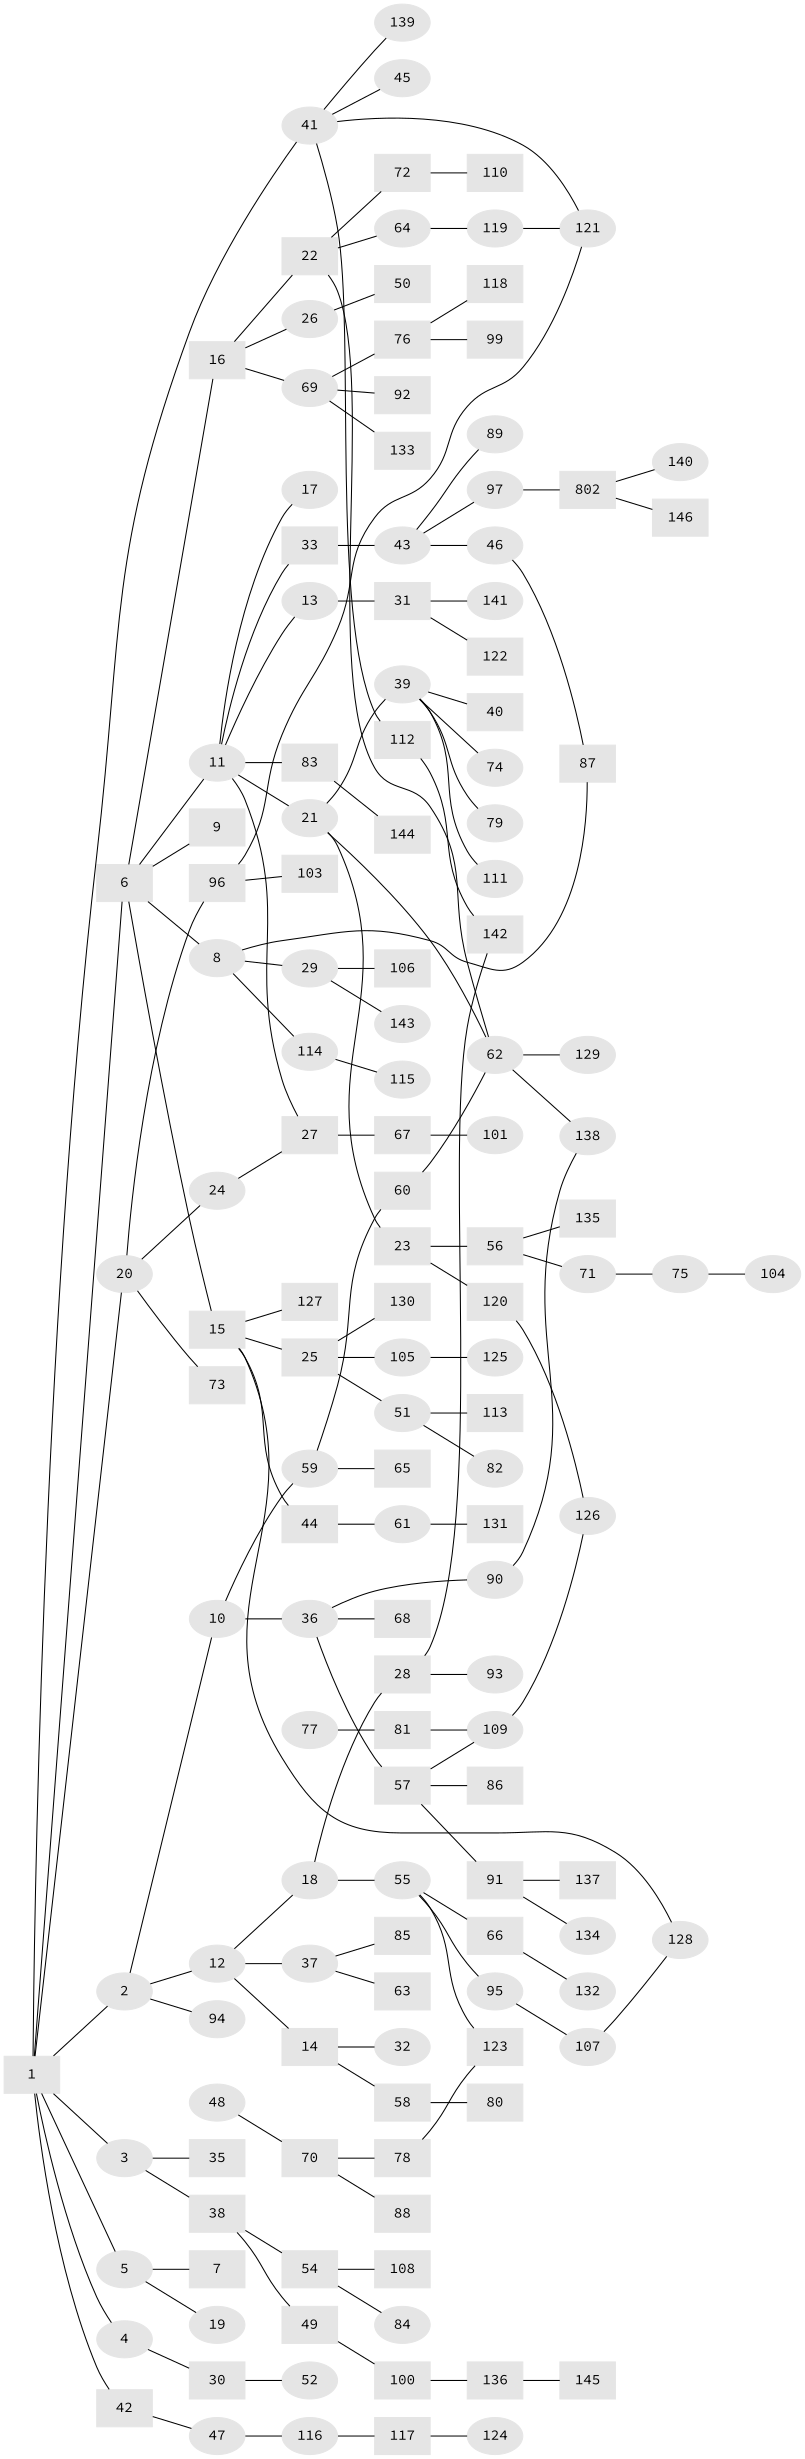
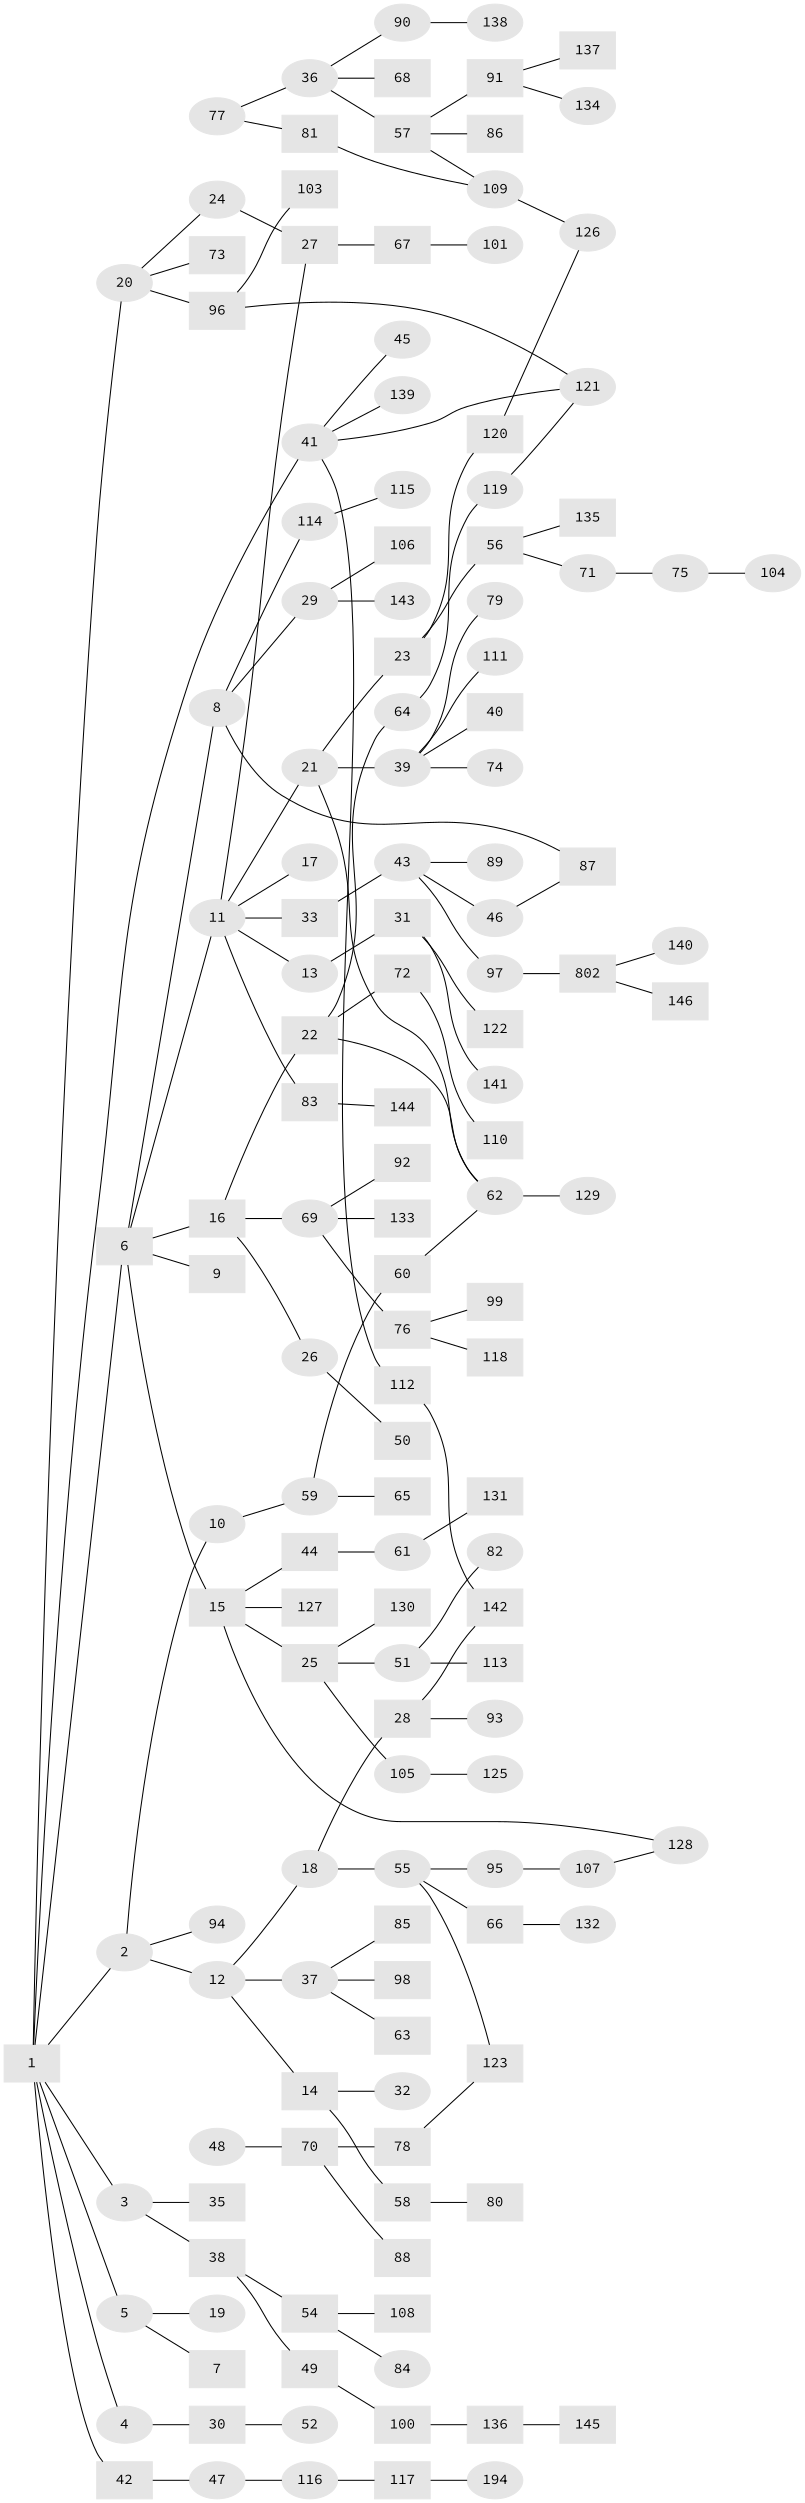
  graph {
    fontname="Source Code Pro"
    rankdir=LR
    node [color=gray90 fontname="Source Code Pro" shape=box style=filled]
    edge [fontname="Source Code Pro"]
    2 [shape=ellipse]
    1
    3 [shape=ellipse]
    4 [shape=ellipse]
    5 [shape=ellipse]
    6
    20 [shape=ellipse]
    41 [shape=ellipse]
    42
    10 [shape=ellipse]
    12 [shape=ellipse]
    94 [shape=ellipse]
    35
    38
    30
    7
    19 [shape=ellipse]
    8 [shape=ellipse]
    9
    11 [shape=ellipse]
    15
    16
    24 [shape=ellipse]
    73
    96
    45 [shape=ellipse]
    112
    121 [shape=ellipse]
    139 [shape=ellipse]
    47 [shape=ellipse]
    36 [shape=ellipse]
    59 [shape=ellipse]
    14
    18 [shape=ellipse]
    37 [shape=ellipse]
    49
    54
    52 [shape=ellipse]
    29 [shape=ellipse]
    87
    114 [shape=ellipse]
    13 [shape=ellipse]
    17 [shape=ellipse]
    21 [shape=ellipse]
    27
    33
    83
    25
    44
    127
    128 [shape=ellipse]
    22
    26 [shape=ellipse]
    69 [shape=ellipse]
    106
    143 [shape=ellipse]
    115 [shape=ellipse]
    57
    68
    90 [shape=ellipse]
    60
    65
    31
    23
    39 [shape=ellipse]
    62 [shape=ellipse]
    67
    43 [shape=ellipse]
    144
    32 [shape=ellipse]
    58
    28
    55 [shape=ellipse]
    63
    85
+   98
    122
    141 [shape=ellipse]
    80
    51 [shape=ellipse]
    105 [shape=ellipse]
    130
    61 [shape=ellipse]
    64 [shape=ellipse]
    72
    50
    76
    92
    133
    93 [shape=ellipse]
    142
    66
    95 [shape=ellipse]
    123
    103
    56
    120
    40
    74 [shape=ellipse]
    79 [shape=ellipse]
    111 [shape=ellipse]
    129 [shape=ellipse]
    138 [shape=ellipse]
    119 [shape=ellipse]
    110
    71 [shape=ellipse]
    135
    126 [shape=ellipse]
    82 [shape=ellipse]
    113
    125 [shape=ellipse]
    101 [shape=ellipse]
    46 [shape=ellipse]
    89 [shape=ellipse]
    97 [shape=ellipse]
    48 [shape=ellipse]
    70
    77 [shape=ellipse]
    81
    86
    91
    109 [shape=ellipse]
    100
    84 [shape=ellipse]
    108
    116 [shape=ellipse]
    n127 [label=802]
    131
    117
    78
    88
    136
    132 [shape=ellipse]
    107 [shape=ellipse]
    75 [shape=ellipse]
    134 [shape=ellipse]
    137
    99
    118
    104 [shape=ellipse]
    140 [shape=ellipse]
    146
    145
-   124 [shape=ellipse]
+   124 [shape=ellipse label=194]
    2 -- 10
    2 -- 12
    2 -- 94
    1 -- 2
    1 -- 3
    1 -- 4
    1 -- 5
    1 -- 6
    1 -- 20
    1 -- 41
    1 -- 42
    3 -- 35
    3 -- 38
    4 -- 30
    5 -- 7
    5 -- 19
    6 -- 8
    6 -- 9
    6 -- 11
    6 -- 15
    6 -- 16
    20 -- 24
    20 -- 73
    20 -- 96
    41 -- 45
    41 -- 112
    41 -- 121
    41 -- 139
    42 -- 47
-   10 -- 36
+   77 -- 36
    10 -- 59
    12 -- 14
    12 -- 18
    12 -- 37
    38 -- 49
    38 -- 54
    30 -- 52
    8 -- 29
    8 -- 87
    8 -- 114
    11 -- 13
    11 -- 17
    11 -- 21
    11 -- 27
    11 -- 33
    11 -- 83
    15 -- 25
    15 -- 44
    15 -- 127
    15 -- 128
    16 -- 22
    16 -- 26
    16 -- 69
    24 -- 27
    96 -- 121
    96 -- 103
    112 -- 142
    47 -- 116
    36 -- 57
    36 -- 68
    36 -- 90
    59 -- 60
    59 -- 65
    14 -- 32
    14 -- 58
    18 -- 28
    18 -- 55
    37 -- 63
    37 -- 85
+   37 -- 98
    49 -- 100
    54 -- 84
    54 -- 108
    29 -- 106
    29 -- 143
    114 -- 115
    13 -- 31
    21 -- 23
    21 -- 39
    21 -- 62
    27 -- 67
    33 -- 43
    83 -- 144
    25 -- 51
    25 -- 105
    25 -- 130
    44 -- 61
    22 -- 62
    22 -- 64
    22 -- 72
    26 -- 50
    69 -- 76
    69 -- 92
    69 -- 133
    57 -- 86
    57 -- 91
    57 -- 109
    90 -- 138
    60 -- 62
    31 -- 122
    31 -- 141
    23 -- 56
    23 -- 120
    39 -- 40
    39 -- 74
    39 -- 79
    39 -- 111
    62 -- 129
-   62 -- 138
    67 -- 101
    43 -- 46
    43 -- 89
    43 -- 97
    58 -- 80
    28 -- 93
    28 -- 142
    55 -- 66
    55 -- 95
    55 -- 123
    51 -- 82
    51 -- 113
    105 -- 125
    61 -- 131
    64 -- 119
    72 -- 110
    76 -- 99
    76 -- 118
    66 -- 132
    95 -- 107
    56 -- 71
    56 -- 135
    120 -- 126
    119 -- 121
    71 -- 75
    46 -- 87
    97 -- n127
    48 -- 70
    70 -- 78
    70 -- 88
    77 -- 81
    81 -- 109
    91 -- 134
    91 -- 137
    109 -- 126
    100 -- 136
    116 -- 117
    n127 -- 140
    n127 -- 146
    117 -- 124
    78 -- 123
    136 -- 145
    107 -- 128
    75 -- 104
  }
